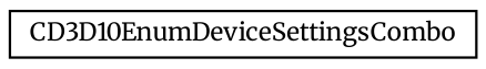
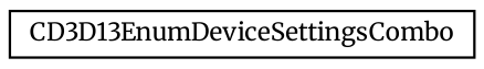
  digraph {
    rankdir=LR
    fontname=Merriweather
-   n1 [color=black fillcolor=white fontname=Merriweather fontsize=10 height=0.2 label=CD3D10EnumDeviceSettingsCombo shape=record style=filled width=0.4]
+   n1 [color=black fillcolor=white fontname=Merriweather fontsize=10 height=0.2 label=CD3D13EnumDeviceSettingsCombo shape=record style=filled width=0.4]
  }
